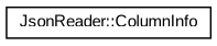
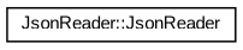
  digraph {
    rankdir=TB
    fontname="Liberation Sans"
-   n1 [color=black fillcolor=white fontname="Liberation Sans" fontsize=10 height=0.2 label="JsonReader::ColumnInfo" shape=record style=filled width=0.4]
+   n1 [color=black fillcolor=white fontname="Liberation Sans" fontsize=10 height=0.2 label="JsonReader::JsonReader" shape=record style=filled width=0.4]
  }
